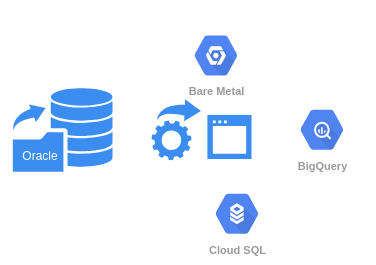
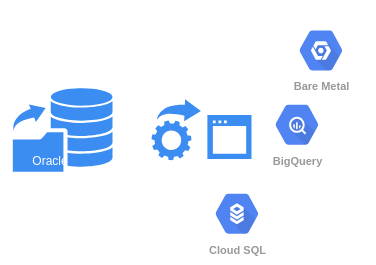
  <mxCell id="0" />
  <mxCell id="1" parent="0" />
  <mxCell id="2" value="Cloud SQL" style="html=1;fillColor=#5184F3;strokeColor=none;verticalAlign=top;labelPosition=center;verticalLabelPosition=bottom;align=center;spacingTop=-6;fontSize=11;fontStyle=1;fontColor=#999999;shape=mxgraph.gcp2.hexIcon;prIcon=cloud_sql" vertex="1" parent="1"><mxGeometry x="204" y="184" width="65" height="58.5" as="geometry" /></mxCell>
- <mxCell id="3" value="BigQuery" style="html=1;fillColor=#5184F3;strokeColor=none;verticalAlign=top;labelPosition=center;verticalLabelPosition=bottom;align=center;spacingTop=-6;fontSize=11;fontStyle=1;fontColor=#999999;shape=mxgraph.gcp2.hexIcon;prIcon=bigquery" vertex="1" parent="1"><mxGeometry x="289" y="100" width="65" height="58.5" as="geometry" /></mxCell>
- <mxCell id="4" value="Bare Metal" style="html=1;fillColor=#5184F3;strokeColor=none;verticalAlign=top;labelPosition=center;verticalLabelPosition=bottom;align=center;spacingTop=-6;fontSize=11;fontStyle=1;fontColor=#999999;shape=mxgraph.gcp2.hexIcon;prIcon=placeholder" vertex="1" parent="1"><mxGeometry x="183" y="25.75" width="65" height="58.5" as="geometry" /></mxCell>
+ <mxCell id="3" value="BigQuery" style="html=1;fillColor=#5184F3;strokeColor=none;verticalAlign=top;labelPosition=center;verticalLabelPosition=bottom;align=center;spacingTop=-6;fontSize=11;fontStyle=1;fontColor=#999999;shape=mxgraph.gcp2.hexIcon;prIcon=bigquery" vertex="1" parent="1"><mxGeometry x="264" y="95" width="65" height="58.5" as="geometry" /></mxCell>
+ <mxCell id="4" value="Bare Metal" style="html=1;fillColor=#5184F3;strokeColor=none;verticalAlign=top;labelPosition=center;verticalLabelPosition=bottom;align=center;spacingTop=-6;fontSize=11;fontStyle=1;fontColor=#999999;shape=mxgraph.gcp2.hexIcon;prIcon=placeholder" vertex="1" parent="1"><mxGeometry x="288" y="20.75" width="65" height="58.5" as="geometry" /></mxCell>
  <mxCell id="5" value="" style="html=1;aspect=fixed;strokeColor=none;shadow=0;align=center;verticalAlign=top;fillColor=#3B8DF1;shape=mxgraph.gcp2.gear_arrow" vertex="1" parent="1"><mxGeometry x="151" y="98.75" width="100" height="61" as="geometry" /></mxCell>
  <mxCell id="6" value="" style="html=1;aspect=fixed;strokeColor=none;shadow=0;align=center;verticalAlign=top;fillColor=#3B8DF1;shape=mxgraph.gcp2.database_uploading;direction=south;rotation=-90;flipH=0;flipV=1;" vertex="1" parent="1"><mxGeometry x="20" y="79.25" width="84" height="100" as="geometry" /></mxCell>
- <mxCell id="7" value="Oracle" style="text;html=1;strokeColor=none;fillColor=none;align=center;verticalAlign=middle;whiteSpace=wrap;rounded=0;fontColor=#FFFFFF;" vertex="1" parent="1"><mxGeometry x="20" y="146" width="40" height="20" as="geometry" /></mxCell>
+ <mxCell id="7" value="Oracle" style="text;html=1;strokeColor=none;fillColor=none;align=center;verticalAlign=middle;whiteSpace=wrap;rounded=0;fontColor=#FFFFFF;" vertex="1" parent="1"><mxGeometry x="30" y="151" width="40" height="20" as="geometry" /></mxCell>
